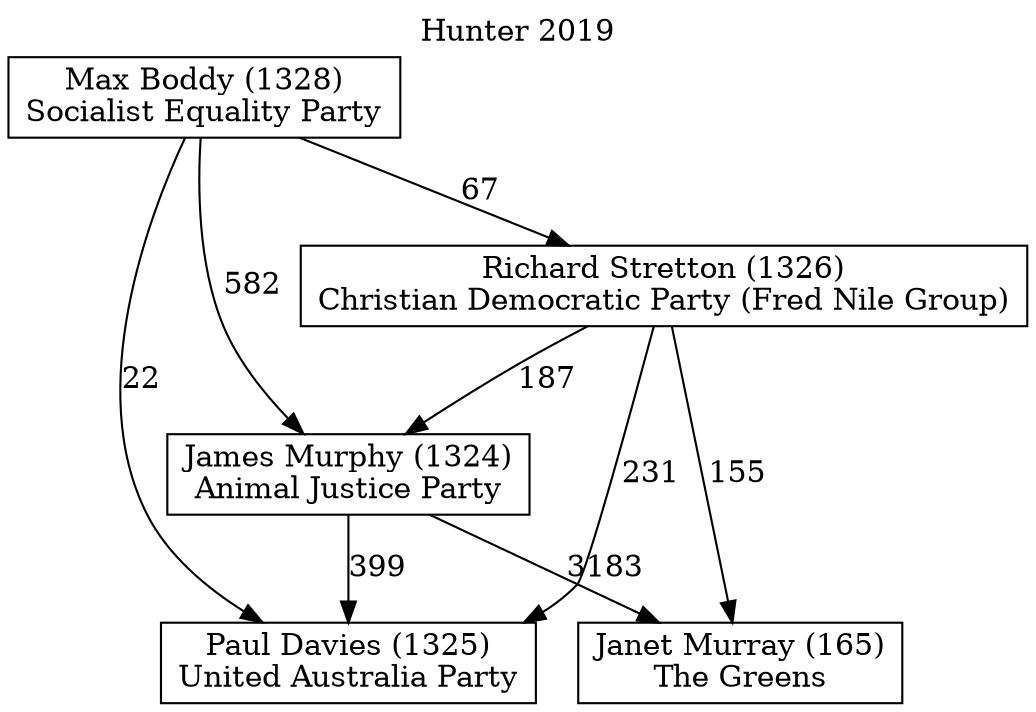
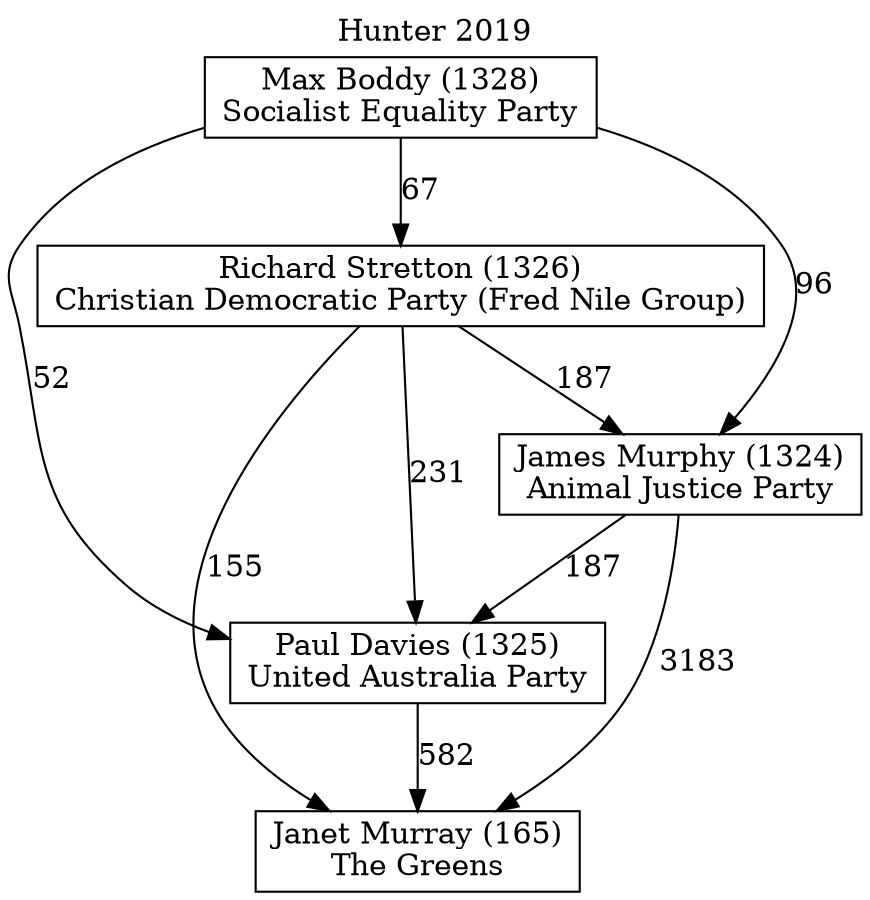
  digraph {
    label="Hunter 2019"
    labelloc=t
    mclimit=10
    node [shape=box]
    n1 [label="James Murphy (1324)\nAnimal Justice Party"]
    n2 [label="Janet Murray (165)\nThe Greens"]
    n3 [label="Paul Davies (1325)\nUnited Australia Party"]
    n4 [label="Max Boddy (1328)\nSocialist Equality Party"]
    n5 [label="Richard Stretton (1326)\nChristian Democratic Party (Fred Nile Group)"]
    n1 -> n2 [label=3183]
-   n1 -> n3 [label=399]
-   n4 -> n1 [label=582]
-   n4 -> n3 [label=22]
+   n1 -> n3 [label=187]
+   n3 -> n2 [label=582]
+   n4 -> n1 [label=96]
+   n4 -> n3 [label=52]
    n4 -> n5 [label=67]
    n5 -> n1 [label=187]
    n5 -> n2 [label=155]
    n5 -> n3 [label=231]
  }
